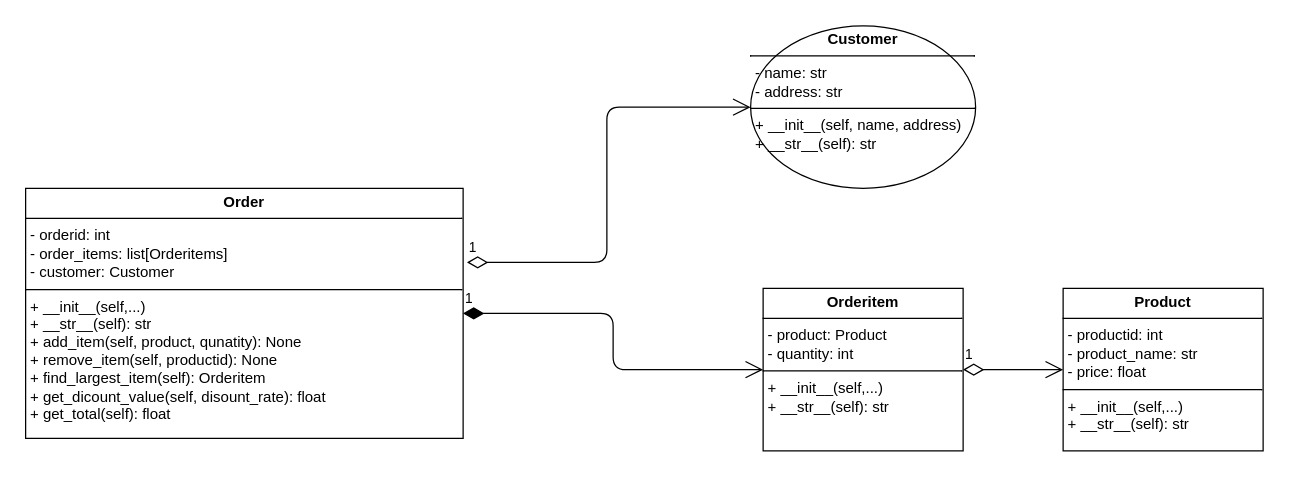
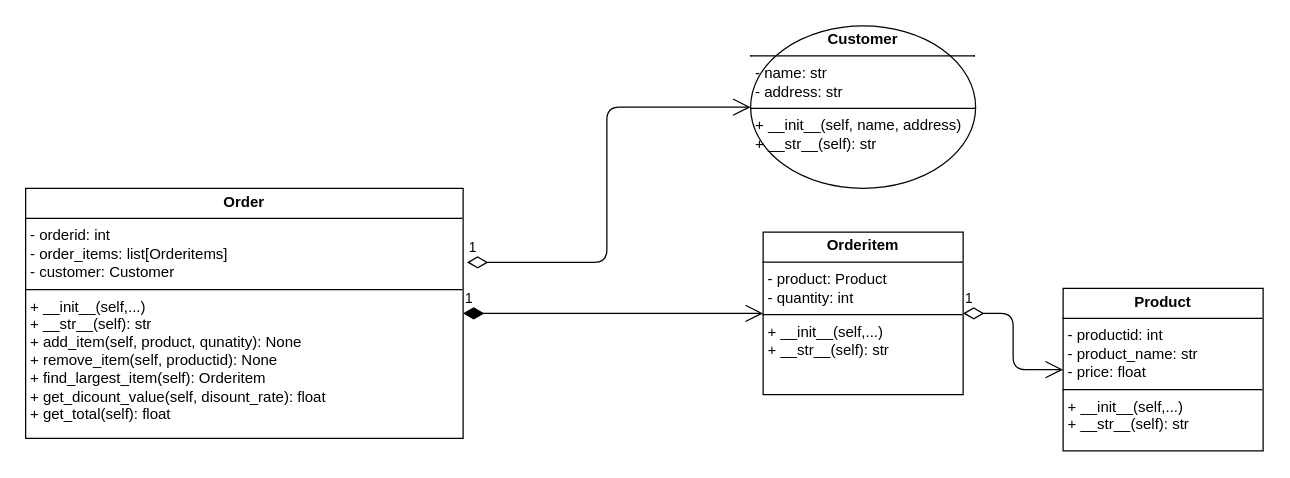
  <mxCell id="0" />
  <mxCell id="1" parent="0" />
  <mxCell id="2" value="&lt;p style=&quot;margin:0px;margin-top:4px;text-align:center;&quot;&gt;&lt;b&gt;Product&lt;/b&gt;&lt;/p&gt;&lt;hr size=&quot;1&quot; style=&quot;border-style:solid;&quot;&gt;&lt;p style=&quot;margin:0px;margin-left:4px;&quot;&gt;- productid: int&lt;/p&gt;&lt;p style=&quot;margin:0px;margin-left:4px;&quot;&gt;- product_name: str&lt;/p&gt;&lt;p style=&quot;margin:0px;margin-left:4px;&quot;&gt;- price: float&lt;/p&gt;&lt;hr size=&quot;1&quot; style=&quot;border-style:solid;&quot;&gt;&lt;p style=&quot;margin:0px;margin-left:4px;&quot;&gt;+ __init__(self,...)&lt;/p&gt;&lt;p style=&quot;margin:0px;margin-left:4px;&quot;&gt;+ __str__(self): str&lt;/p&gt;&lt;p style=&quot;margin:0px;margin-left:4px;&quot;&gt;&lt;br&gt;&lt;/p&gt;&lt;p style=&quot;margin:0px;margin-left:4px;&quot;&gt;&lt;br&gt;&lt;/p&gt;" style="verticalAlign=top;align=left;overflow=fill;html=1;whiteSpace=wrap;" vertex="1" parent="1"><mxGeometry x="850" y="230" width="160" height="130" as="geometry" /></mxCell>
- <mxCell id="3" value="&lt;p style=&quot;margin:0px;margin-top:4px;text-align:center;&quot;&gt;&lt;b&gt;Orderitem&lt;/b&gt;&lt;/p&gt;&lt;hr size=&quot;1&quot; style=&quot;border-style:solid;&quot;&gt;&lt;p style=&quot;margin:0px;margin-left:4px;&quot;&gt;- product: Product&lt;/p&gt;&lt;p style=&quot;margin:0px;margin-left:4px;&quot;&gt;- quantity: int&lt;br&gt;&lt;/p&gt;&lt;hr size=&quot;1&quot; style=&quot;border-style:solid;&quot;&gt;&lt;p style=&quot;margin:0px;margin-left:4px;&quot;&gt;+ __init__(self,...)&lt;/p&gt;&lt;p style=&quot;margin:0px;margin-left:4px;&quot;&gt;+ __str__(self): str&lt;/p&gt;&lt;p style=&quot;margin:0px;margin-left:4px;&quot;&gt;&lt;br&gt;&lt;/p&gt;&lt;p style=&quot;margin:0px;margin-left:4px;&quot;&gt;&lt;br&gt;&lt;/p&gt;" style="verticalAlign=top;align=left;overflow=fill;html=1;whiteSpace=wrap;" vertex="1" parent="1"><mxGeometry x="610" y="230" width="160" height="130" as="geometry" /></mxCell>
+ <mxCell id="3" value="&lt;p style=&quot;margin:0px;margin-top:4px;text-align:center;&quot;&gt;&lt;b&gt;Orderitem&lt;/b&gt;&lt;/p&gt;&lt;hr size=&quot;1&quot; style=&quot;border-style:solid;&quot;&gt;&lt;p style=&quot;margin:0px;margin-left:4px;&quot;&gt;- product: Product&lt;/p&gt;&lt;p style=&quot;margin:0px;margin-left:4px;&quot;&gt;- quantity: int&lt;br&gt;&lt;/p&gt;&lt;hr size=&quot;1&quot; style=&quot;border-style:solid;&quot;&gt;&lt;p style=&quot;margin:0px;margin-left:4px;&quot;&gt;+ __init__(self,...)&lt;/p&gt;&lt;p style=&quot;margin:0px;margin-left:4px;&quot;&gt;+ __str__(self): str&lt;/p&gt;&lt;p style=&quot;margin:0px;margin-left:4px;&quot;&gt;&lt;br&gt;&lt;/p&gt;&lt;p style=&quot;margin:0px;margin-left:4px;&quot;&gt;&lt;br&gt;&lt;/p&gt;" style="verticalAlign=top;align=left;overflow=fill;html=1;whiteSpace=wrap;" vertex="1" parent="1"><mxGeometry x="610" y="185" width="160" height="130" as="geometry" /></mxCell>
  <mxCell id="4" value="1" style="endArrow=open;html=1;endSize=12;startArrow=diamondThin;startSize=14;startFill=0;edgeStyle=orthogonalEdgeStyle;align=left;verticalAlign=bottom;" edge="1" parent="1" source="3" target="2"><mxGeometry x="-1" y="3" relative="1" as="geometry"><mxPoint x="710" y="260" as="sourcePoint" /><mxPoint x="870" y="260" as="targetPoint" /></mxGeometry></mxCell>
  <mxCell id="5" value="&lt;p style=&quot;margin:0px;margin-top:4px;text-align:center;&quot;&gt;&lt;b&gt;Customer&lt;/b&gt;&lt;/p&gt;&lt;hr size=&quot;1&quot; style=&quot;border-style:solid;&quot;&gt;&lt;p style=&quot;margin:0px;margin-left:4px;&quot;&gt;- name: str&lt;/p&gt;&lt;p style=&quot;margin:0px;margin-left:4px;&quot;&gt;- address: str&lt;br&gt;&lt;/p&gt;&lt;hr size=&quot;1&quot; style=&quot;border-style:solid;&quot;&gt;&lt;p style=&quot;margin:0px;margin-left:4px;&quot;&gt;+ __init__(self, name, address)&lt;/p&gt;&lt;p style=&quot;margin:0px;margin-left:4px;&quot;&gt;+ __str__(self): str&lt;/p&gt;&lt;p style=&quot;margin:0px;margin-left:4px;&quot;&gt;&lt;br&gt;&lt;/p&gt;&lt;p style=&quot;margin:0px;margin-left:4px;&quot;&gt;&lt;br&gt;&lt;/p&gt;" style="ellipse;verticalAlign=top;align=left;overflow=fill;html=1;whiteSpace=wrap;" vertex="1" parent="1"><mxGeometry x="600" y="20" width="180" height="130" as="geometry" /></mxCell>
  <mxCell id="6" value="&lt;p style=&quot;margin:0px;margin-top:4px;text-align:center;&quot;&gt;&lt;b&gt;Order&lt;/b&gt;&lt;/p&gt;&lt;hr size=&quot;1&quot; style=&quot;border-style:solid;&quot;&gt;&lt;p style=&quot;margin:0px;margin-left:4px;&quot;&gt;- orderid: int&lt;/p&gt;&lt;p style=&quot;margin:0px;margin-left:4px;&quot;&gt;- order_items: list[Orderitems]&lt;br&gt;&lt;/p&gt;&lt;p style=&quot;margin:0px;margin-left:4px;&quot;&gt;- customer: Customer&lt;/p&gt;&lt;hr size=&quot;1&quot; style=&quot;border-style:solid;&quot;&gt;&lt;p style=&quot;margin:0px;margin-left:4px;&quot;&gt;+ __init__(self,...)&lt;/p&gt;&lt;p style=&quot;margin:0px;margin-left:4px;&quot;&gt;+ __str__(self): str&lt;/p&gt;&lt;p style=&quot;margin:0px;margin-left:4px;&quot;&gt;+ add_item(self, product, qunatity): None&lt;/p&gt;&lt;p style=&quot;margin:0px;margin-left:4px;&quot;&gt;+ remove_item(self, productid): None&lt;/p&gt;&lt;p style=&quot;margin:0px;margin-left:4px;&quot;&gt;+ find_largest_item(self): Orderitem&lt;/p&gt;&lt;p style=&quot;margin:0px;margin-left:4px;&quot;&gt;+ get_dicount_value(self, disount_rate): float&lt;/p&gt;&lt;p style=&quot;margin:0px;margin-left:4px;&quot;&gt;+ get_total(self): float&lt;/p&gt;&lt;p style=&quot;margin:0px;margin-left:4px;&quot;&gt;&lt;br&gt;&lt;/p&gt;" style="verticalAlign=top;align=left;overflow=fill;html=1;whiteSpace=wrap;" vertex="1" parent="1"><mxGeometry x="20" y="150" width="350" height="200" as="geometry" /></mxCell>
  <mxCell id="7" value="1" style="endArrow=open;html=1;endSize=12;startArrow=diamondThin;startSize=14;startFill=1;edgeStyle=orthogonalEdgeStyle;align=left;verticalAlign=bottom;" edge="1" parent="1" source="6" target="3"><mxGeometry x="-1" y="3" relative="1" as="geometry"><mxPoint y="230" as="sourcePoint" x="430" /><mxPoint x="590" y="230" as="targetPoint" /></mxGeometry></mxCell>
  <mxCell id="8" value="1" style="endArrow=open;html=1;endSize=12;startArrow=diamondThin;startSize=14;startFill=0;edgeStyle=orthogonalEdgeStyle;align=left;verticalAlign=bottom;exitX=1.009;exitY=0.296;exitDx=0;exitDy=0;exitPerimeter=0;" edge="1" parent="1" source="6" target="5"><mxGeometry x="-1" y="3" relative="1" as="geometry"><mxPoint x="360" y="184.95" as="sourcePoint" /><mxPoint x="590" y="19.998" as="targetPoint" /></mxGeometry></mxCell>
